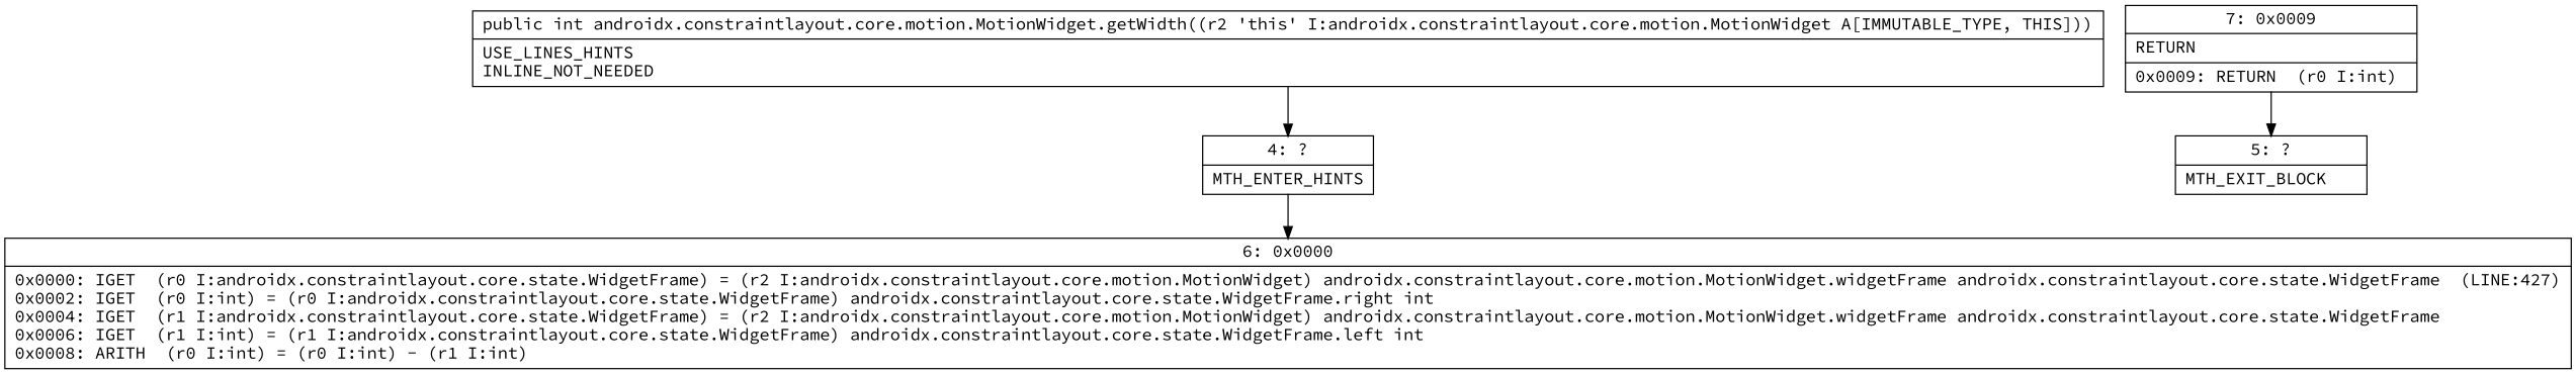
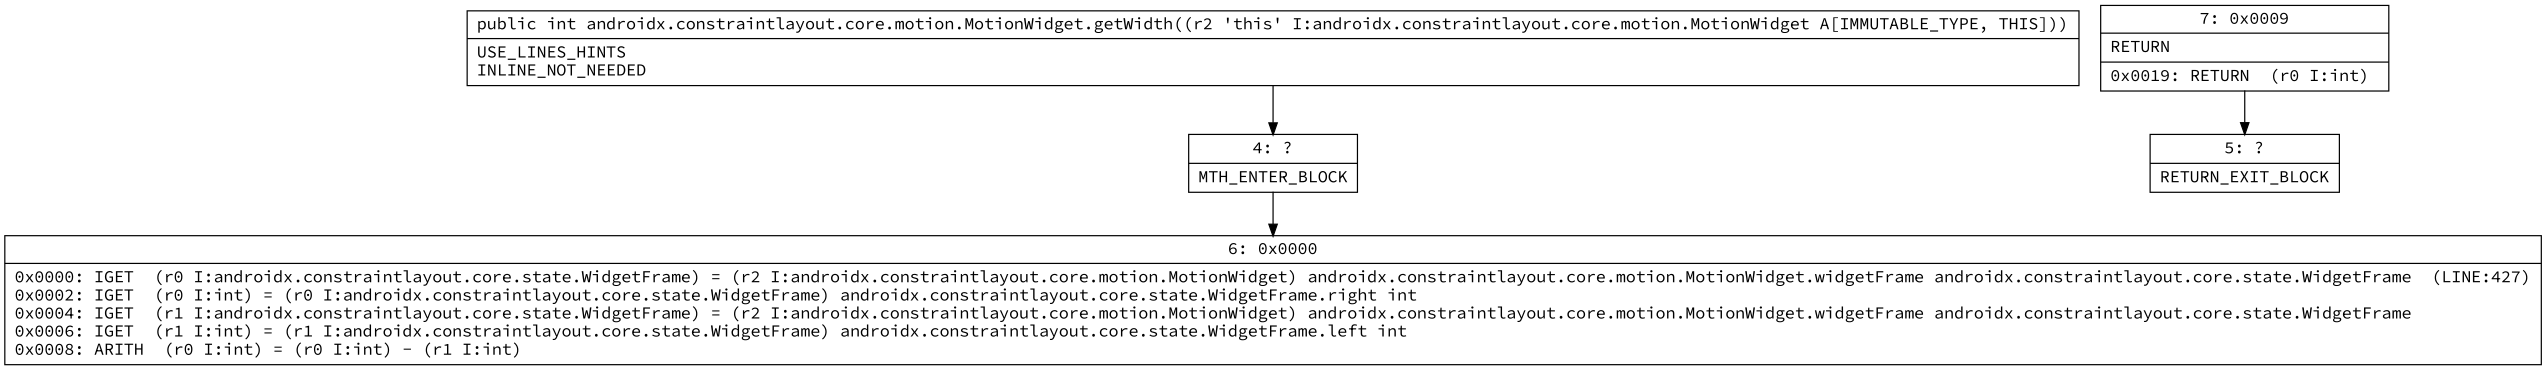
  digraph {
    fontname="Source Code Pro"
    node [fontname="Source Code Pro" shape=record]
    edge [fontname="Source Code Pro"]
-   n1 [label="{4\:\ ?|MTH_ENTER_HINTS\l}"]
+   n1 [label="{4\:\ ?|MTH_ENTER_BLOCK\l}"]
    n2 [label="{6\:\ 0x0000|0x0000: IGET  (r0 I:androidx.constraintlayout.core.state.WidgetFrame) = (r2 I:androidx.constraintlayout.core.motion.MotionWidget) androidx.constraintlayout.core.motion.MotionWidget.widgetFrame androidx.constraintlayout.core.state.WidgetFrame  (LINE:427)\l0x0002: IGET  (r0 I:int) = (r0 I:androidx.constraintlayout.core.state.WidgetFrame) androidx.constraintlayout.core.state.WidgetFrame.right int \l0x0004: IGET  (r1 I:androidx.constraintlayout.core.state.WidgetFrame) = (r2 I:androidx.constraintlayout.core.motion.MotionWidget) androidx.constraintlayout.core.motion.MotionWidget.widgetFrame androidx.constraintlayout.core.state.WidgetFrame \l0x0006: IGET  (r1 I:int) = (r1 I:androidx.constraintlayout.core.state.WidgetFrame) androidx.constraintlayout.core.state.WidgetFrame.left int \l0x0008: ARITH  (r0 I:int) = (r0 I:int) \- (r1 I:int) \l}"]
-   n3 [label="{7\:\ 0x0009|RETURN\l|0x0009: RETURN  (r0 I:int) \l}"]
-   n4 [label="{5\:\ ?|MTH_EXIT_BLOCK\l}"]
+   n3 [label="{7\:\ 0x0009|RETURN\l|0x0019: RETURN  (r0 I:int) \l}"]
+   n4 [label="{5\:\ ?|RETURN_EXIT_BLOCK\l}"]
    n5 [label="{public int androidx.constraintlayout.core.motion.MotionWidget.getWidth((r2 'this' I:androidx.constraintlayout.core.motion.MotionWidget A[IMMUTABLE_TYPE, THIS]))  | USE_LINES_HINTS\lINLINE_NOT_NEEDED\l}"]
    n1 -> n2
    n3 -> n4
    n5 -> n1
  }
